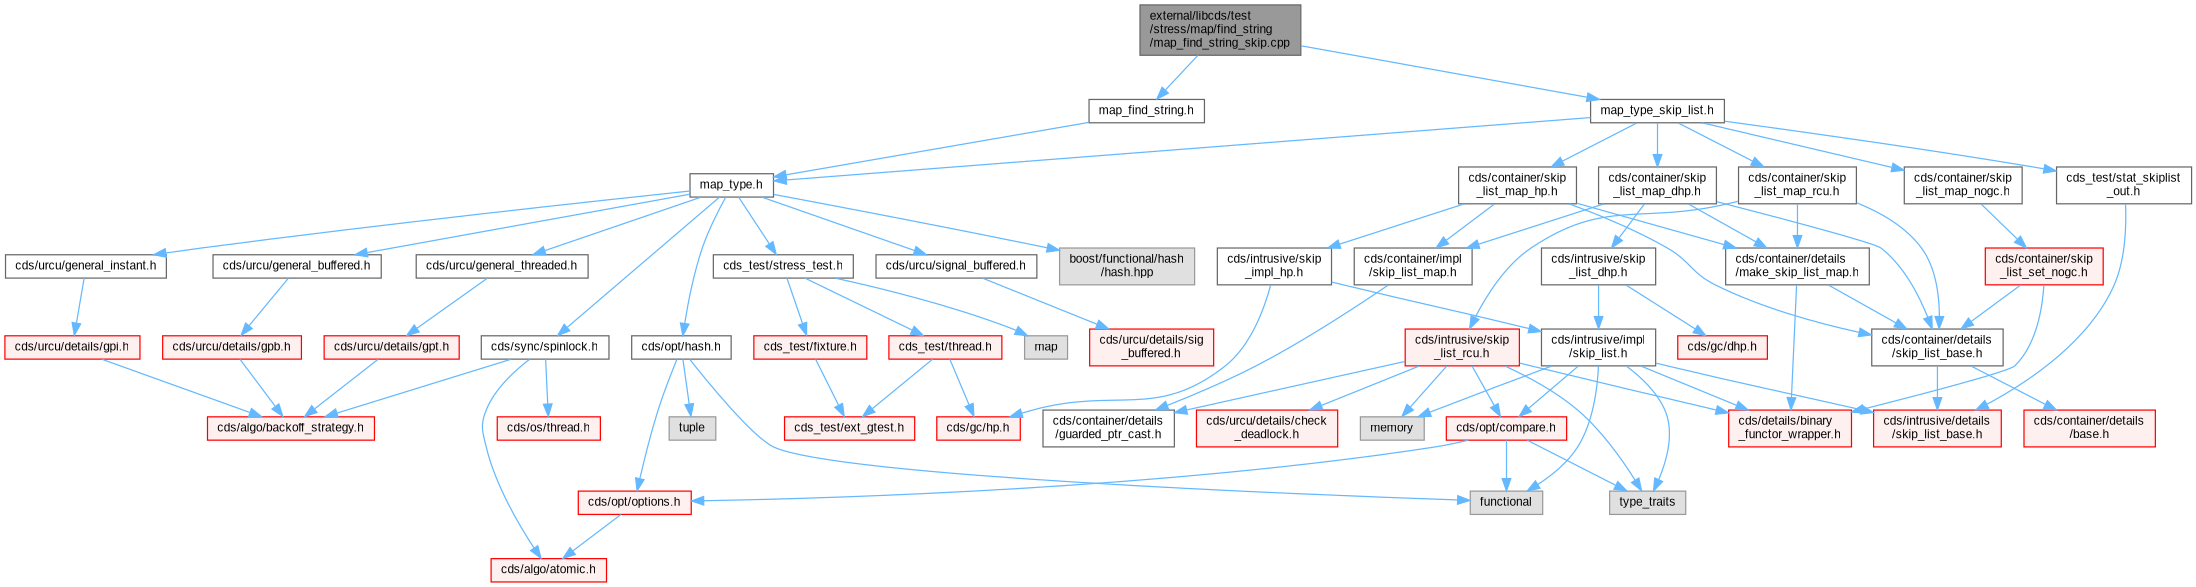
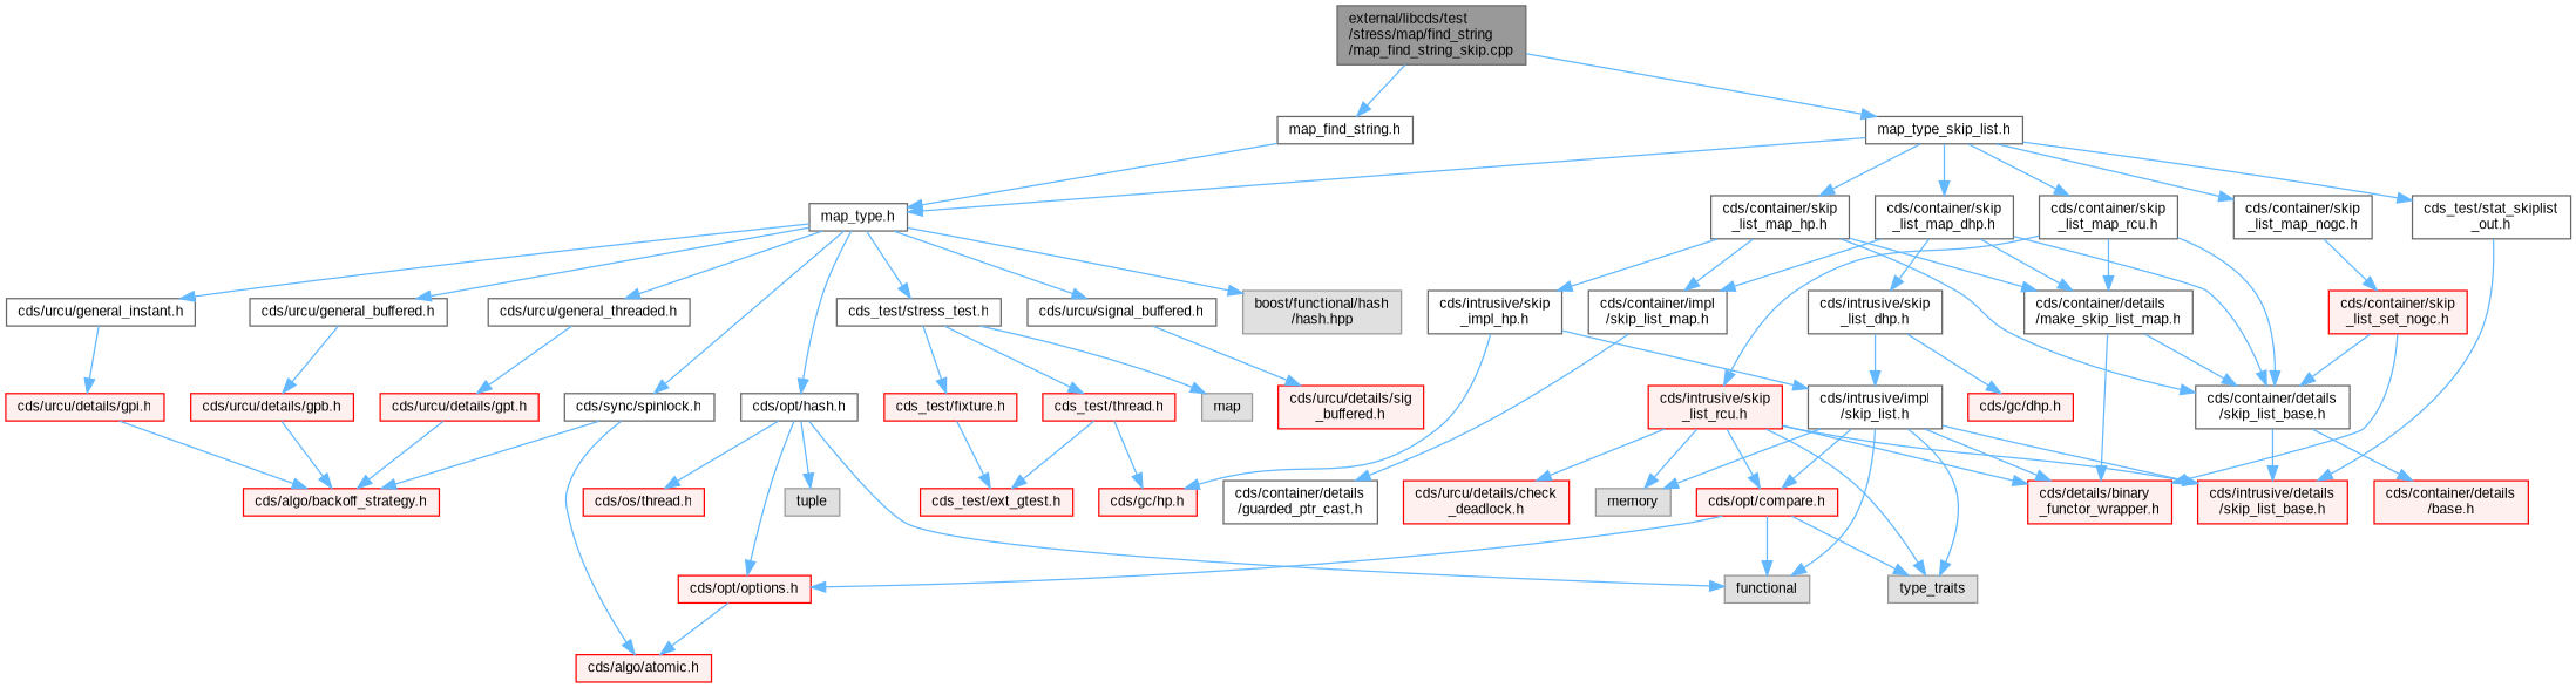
  digraph {
    fontname="Liberation Sans"
    node [color=grey40 fillcolor=white fontname="Liberation Sans" fontsize=10 shape=box style=filled]
    edge [color=steelblue1 fontname="Liberation Sans" fontsize=10 labelfontname=Helvetica labelfontsize=10 style=solid]
    n1 [color=gray40 fillcolor=grey60 fontcolor=black height=0.2 label="external/libcds/test\l/stress/map/find_string\l/map_find_string_skip.cpp" width=0.4]
    n2 [height=0.2 label="map_find_string.h" width=0.4]
    n3 [height=0.2 label="map_type_skip_list.h" width=0.4]
    n4 [height=0.2 label="map_type.h" width=0.4]
    n5 [height=0.2 label="cds/container/skip\l_list_map_hp.h" width=0.4]
    n6 [height=0.2 label="cds/container/skip\l_list_map_dhp.h" width=0.4]
    n7 [height=0.2 label="cds/container/skip\l_list_map_rcu.h" width=0.4]
    n8 [height=0.2 label="cds/container/skip\l_list_map_nogc.h" width=0.4]
    n9 [height=0.2 label="cds_test/stat_skiplist\l_out.h" width=0.4]
    n10 [height=0.2 label="cds/urcu/general_instant.h" width=0.4]
    n11 [height=0.2 label="cds/urcu/general_buffered.h" width=0.4]
    n12 [height=0.2 label="cds/urcu/general_threaded.h" width=0.4]
    n13 [height=0.2 label="cds/urcu/signal_buffered.h" width=0.4]
    n14 [height=0.2 label="cds/sync/spinlock.h" width=0.4]
    n15 [height=0.2 label="cds/opt/hash.h" width=0.4]
    n16 [color=grey60 fillcolor="#E0E0E0" height=0.2 label="boost/functional/hash\l/hash.hpp" width=0.4]
    n17 [height=0.2 label="cds_test/stress_test.h" width=0.4]
    n18 [color=red fillcolor="#FFF0F0" height=0.2 label="cds/urcu/details/gpi.h" width=0.4]
    n19 [color=red fillcolor="#FFF0F0" height=0.2 label="cds/urcu/details/gpb.h" width=0.4]
    n20 [color=red fillcolor="#FFF0F0" height=0.2 label="cds/urcu/details/gpt.h" width=0.4]
    n21 [color=red fillcolor="#FFF0F0" height=0.2 label="cds/urcu/details/sig\l_buffered.h" width=0.4]
    n22 [color=red fillcolor="#FFF0F0" height=0.2 label="cds/algo/backoff_strategy.h" width=0.4]
    n23 [color=red fillcolor="#FFF0F0" height=0.2 label="cds/algo/atomic.h" width=0.4]
    n24 [color=red fillcolor="#FFF0F0" height=0.2 label="cds/os/thread.h" width=0.4]
    n25 [color=grey60 fillcolor="#E0E0E0" height=0.2 label=tuple width=0.4]
    n26 [color=grey60 fillcolor="#E0E0E0" height=0.2 label=functional width=0.4]
    n27 [color=red fillcolor="#FFF0F0" height=0.2 label="cds/opt/options.h" width=0.4]
    n28 [color=grey60 fillcolor="#E0E0E0" height=0.2 label=map width=0.4]
    n29 [color=red fillcolor="#FFF0F0" height=0.2 label="cds_test/fixture.h" width=0.4]
    n30 [color=red fillcolor="#FFF0F0" height=0.2 label="cds_test/thread.h" width=0.4]
    n31 [color=red fillcolor="#FFF0F0" height=0.2 label="cds_test/ext_gtest.h" width=0.4]
    n32 [color=red fillcolor="#FFF0F0" height=0.2 label="cds/gc/hp.h" width=0.4]
    n33 [height=0.2 label="cds/container/details\l/skip_list_base.h" width=0.4]
    n34 [height=0.2 label="cds/intrusive/skip\l_impl_hp.h" width=0.4]
    n35 [height=0.2 label="cds/container/details\l/make_skip_list_map.h" width=0.4]
    n36 [height=0.2 label="cds/container/impl\l/skip_list_map.h" width=0.4]
    n37 [height=0.2 label="cds/intrusive/skip\l_list_dhp.h" width=0.4]
    n38 [color=red fillcolor="#FFF0F0" height=0.2 label="cds/intrusive/skip\l_list_rcu.h" width=0.4]
    n39 [color=red fillcolor="#FFF0F0" height=0.2 label="cds/container/skip\l_list_set_nogc.h" width=0.4]
    n40 [color=red fillcolor="#FFF0F0" height=0.2 label="cds/intrusive/details\l/skip_list_base.h" width=0.4]
    n41 [color=red fillcolor="#FFF0F0" height=0.2 label="cds/container/details\l/base.h" width=0.4]
    n42 [height=0.2 label="cds/intrusive/impl\l/skip_list.h" width=0.4]
    n43 [color=red fillcolor="#FFF0F0" height=0.2 label="cds/details/binary\l_functor_wrapper.h" width=0.4]
    n44 [height=0.2 label="cds/container/details\l/guarded_ptr_cast.h" width=0.4]
    n45 [color=grey60 fillcolor="#E0E0E0" height=0.2 label=memory width=0.4]
    n46 [color=grey60 fillcolor="#E0E0E0" height=0.2 label=type_traits width=0.4]
    n47 [color=red fillcolor="#FFF0F0" height=0.2 label="cds/opt/compare.h" width=0.4]
    n48 [color=red fillcolor="#FFF0F0" height=0.2 label="cds/gc/dhp.h" width=0.4]
    n49 [color=red fillcolor="#FFF0F0" height=0.2 label="cds/urcu/details/check\l_deadlock.h" width=0.4]
    n1 -> n2
    n1 -> n3
    n2 -> n4
    n3 -> n4
    n3 -> n5
    n3 -> n6
    n3 -> n7
    n3 -> n8
    n3 -> n9
    n4 -> n10
    n4 -> n11
    n4 -> n12
    n4 -> n13
    n4 -> n14
    n4 -> n15
    n4 -> n16
    n4 -> n17
    n5 -> n33
    n5 -> n34
    n5 -> n35
    n5 -> n36
    n6 -> n33
    n6 -> n35
    n6 -> n36
    n6 -> n37
    n7 -> n33
    n7 -> n35
    n7 -> n38
    n8 -> n39
    n9 -> n40
    n10 -> n18
    n11 -> n19
    n12 -> n20
    n13 -> n21
    n14 -> n22
    n14 -> n23
-   n14 -> n24
+   n15 -> n24
    n15 -> n25
    n15 -> n26
    n15 -> n27
    n17 -> n28
    n17 -> n29
    n17 -> n30
    n18 -> n22
    n19 -> n22
    n20 -> n22
    n27 -> n23
    n29 -> n31
    n30 -> n31
    n30 -> n32
    n33 -> n40
    n33 -> n41
    n34 -> n32
    n34 -> n42
    n35 -> n33
    n35 -> n43
    n36 -> n44
    n37 -> n42
    n37 -> n48
-   n38 -> n44
+   n38 -> n40
    n38 -> n43
    n38 -> n45
    n38 -> n46
    n38 -> n47
    n38 -> n49
    n39 -> n33
    n39 -> n43
    n42 -> n26
    n42 -> n40
    n42 -> n43
    n42 -> n45
    n42 -> n46
    n42 -> n47
    n47 -> n26
    n47 -> n27
    n47 -> n46
  }
